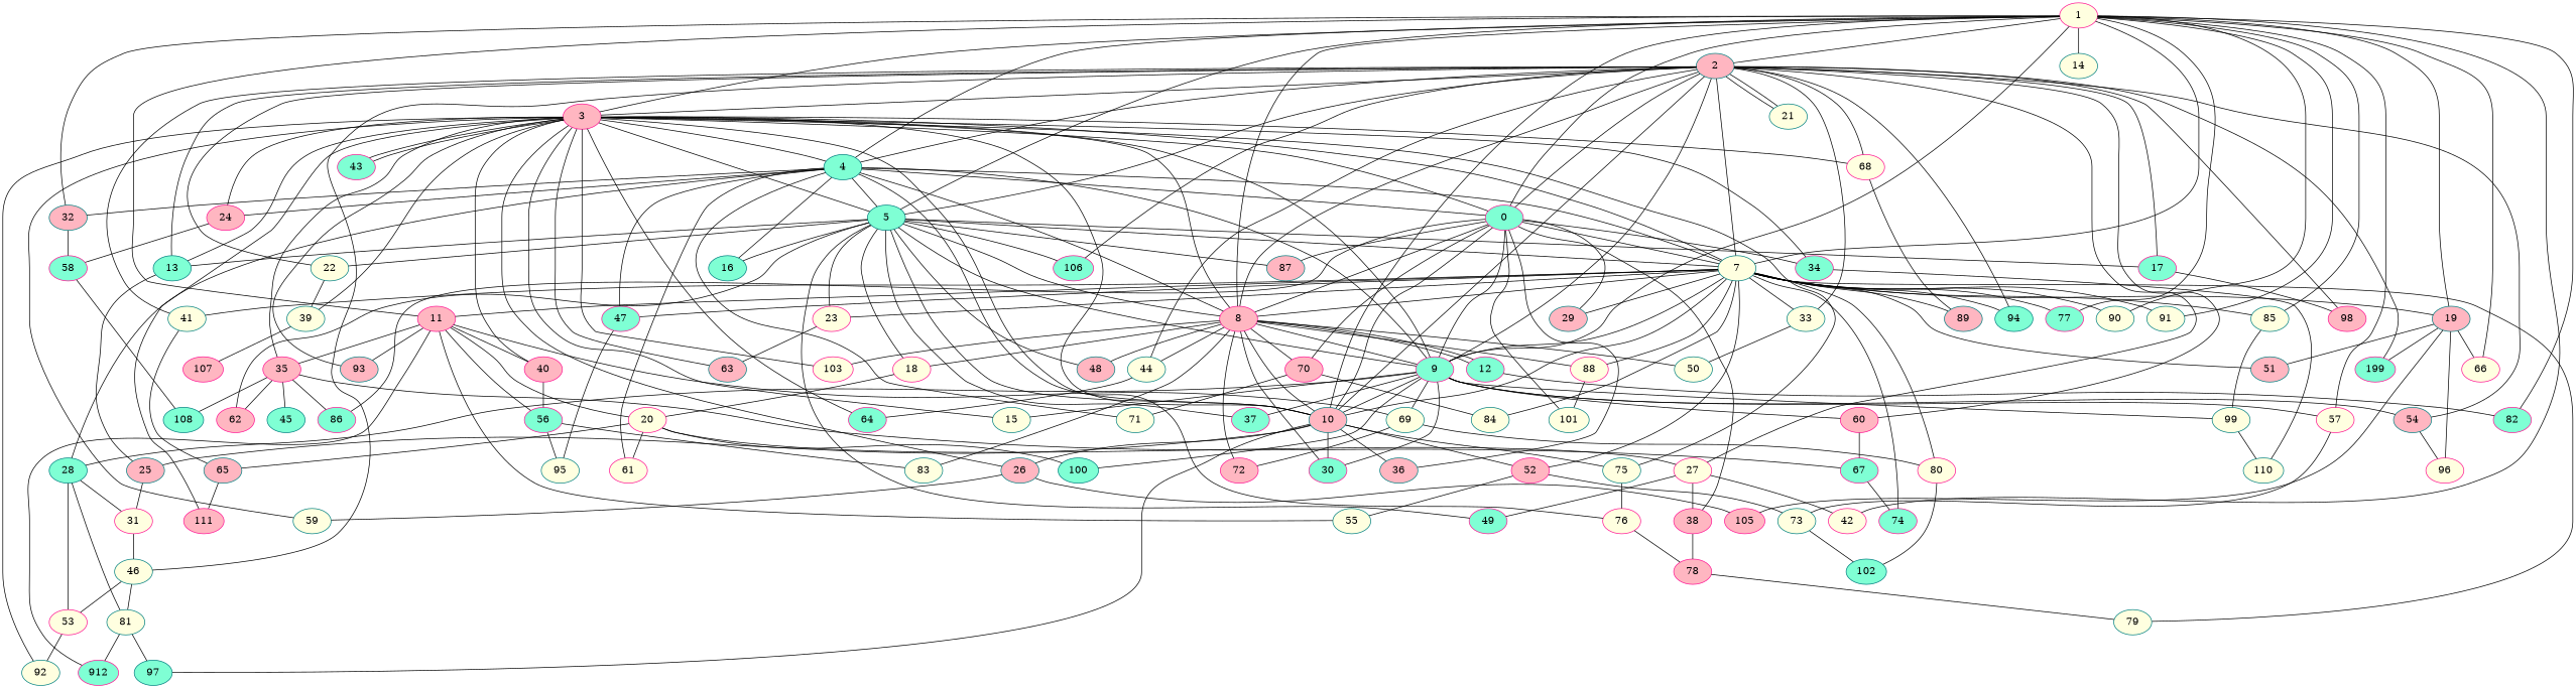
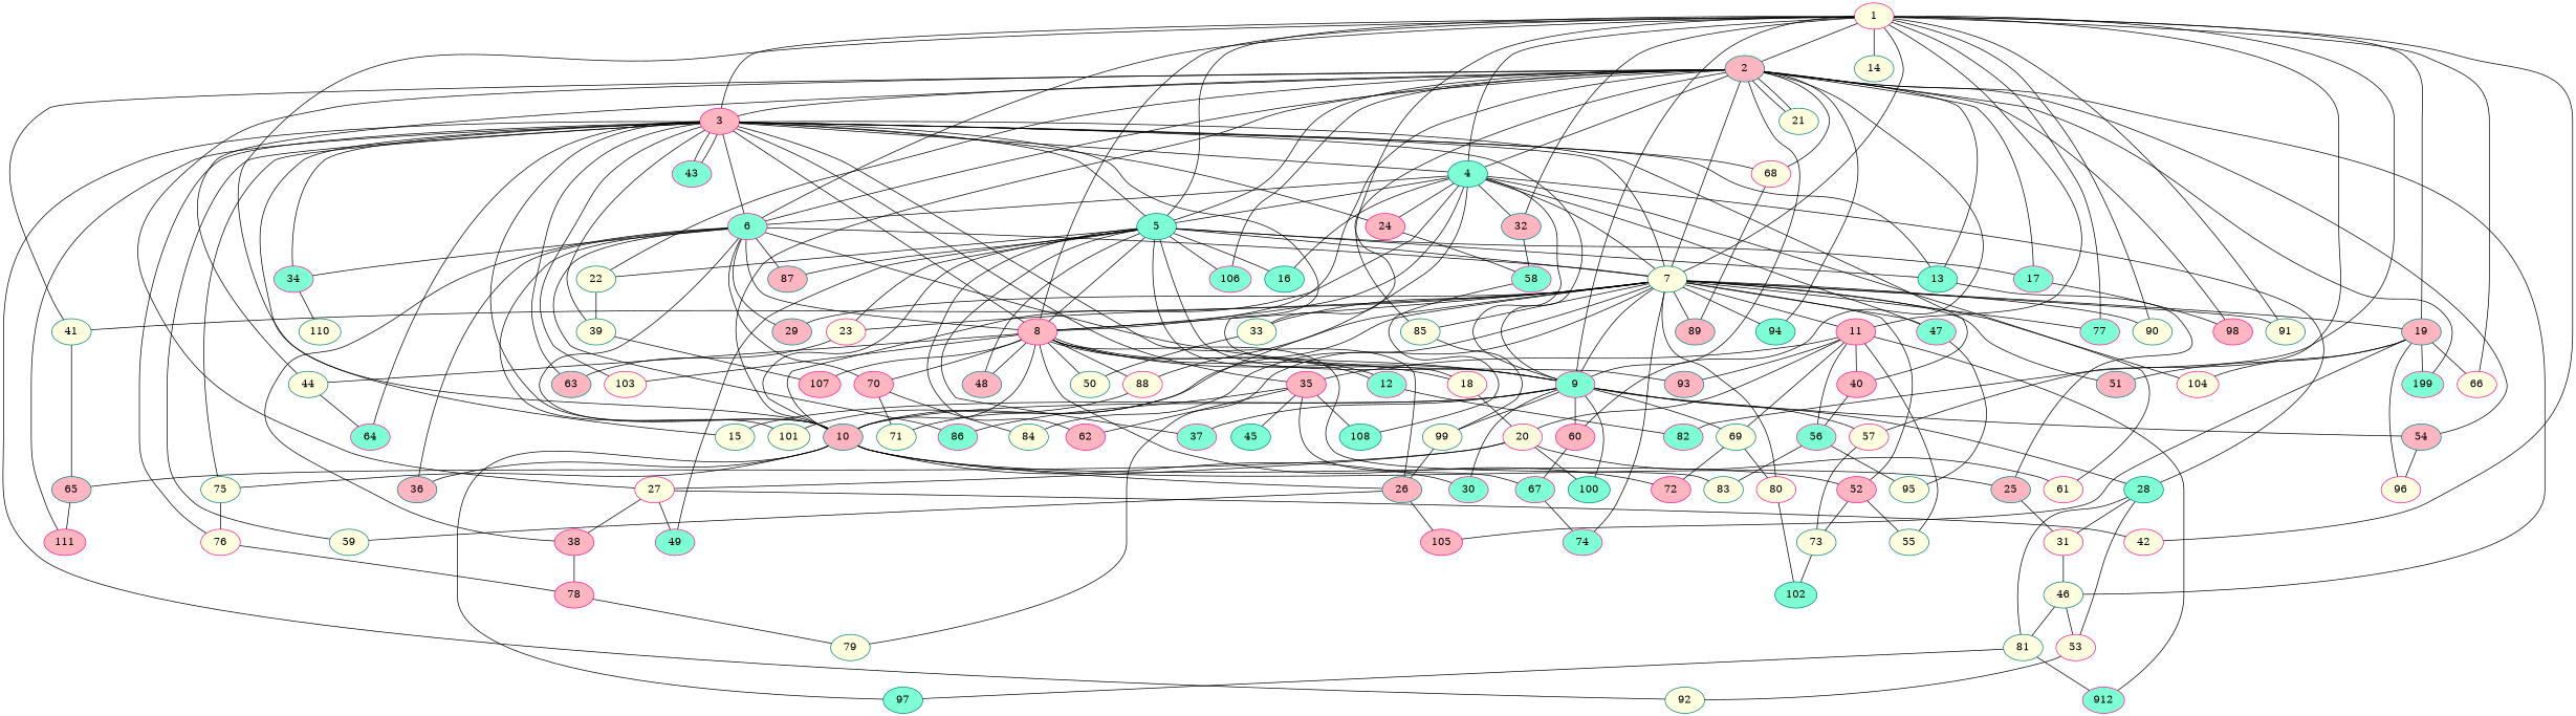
  graph {
    node [color=deeppink fillcolor=lightyellow style=filled]
    1
    2 [color=teal fillcolor=lightpink]
    3 [fillcolor=lightpink]
    4 [color=teal fillcolor=aquamarine]
    5 [color=teal fillcolor=aquamarine]
-   6 [fillcolor=aquamarine label=0]
+   6 [fillcolor=aquamarine]
    7 [color=teal]
    8 [fillcolor=lightpink]
    9 [fillcolor=aquamarine]
    10 [color=teal fillcolor=lightpink]
    11 [fillcolor=lightpink]
    14 [color=teal]
    19 [color=teal fillcolor=lightpink]
    32 [color=teal fillcolor=lightpink]
    42
    57
    66
    77 [fillcolor=aquamarine]
    82 [fillcolor=aquamarine]
    85 [color=teal]
    90 [color=teal]
    91 [color=teal]
    13 [color=teal fillcolor=aquamarine]
    17 [fillcolor=aquamarine]
    21 [color=teal]
    22 [color=teal]
    27
    33 [color=teal]
    41 [color=teal]
    44 [color=teal]
    46 [color=teal]
    54 [color=teal fillcolor=lightpink]
    60 [fillcolor=lightpink]
    68
    94 [color=teal fillcolor=aquamarine]
    98 [fillcolor=lightpink]
    106 [fillcolor=aquamarine]
    n38 [fillcolor=aquamarine label=199]
    15 [color=teal]
    24 [fillcolor=lightpink]
    26 [color=teal fillcolor=lightpink]
    34 [fillcolor=aquamarine]
    35 [fillcolor=lightpink]
    39 [color=teal]
    40 [fillcolor=lightpink]
    43 [fillcolor=aquamarine]
    59 [color=teal]
    63 [color=teal fillcolor=lightpink]
    64 [fillcolor=aquamarine]
    75 [color=teal]
    76
    92 [color=teal]
    93 [color=teal fillcolor=lightpink]
    103
    111 [fillcolor=lightpink]
    16 [color=teal fillcolor=aquamarine]
    28 [color=teal fillcolor=aquamarine]
    47 [fillcolor=aquamarine]
    61
    71 [color=teal]
    18
    23
    37 [fillcolor=aquamarine]
    48 [color=teal fillcolor=lightpink]
    49 [fillcolor=aquamarine]
    62 [fillcolor=lightpink]
    87 [color=teal fillcolor=lightpink]
    29 [color=teal fillcolor=lightpink]
    36 [color=teal fillcolor=lightpink]
    38 [fillcolor=lightpink]
    70 [fillcolor=lightpink]
    86 [fillcolor=aquamarine]
    101 [color=teal]
    51 [color=teal fillcolor=lightpink]
    52 [fillcolor=lightpink]
    74 [fillcolor=aquamarine]
    79 [color=teal]
    80
    84 [color=teal]
    88
    89 [color=teal fillcolor=lightpink]
+   104
    12 [fillcolor=aquamarine]
    50 [color=teal]
    72 [fillcolor=lightpink]
    83 [color=teal]
    107 [fillcolor=lightpink]
    30 [fillcolor=aquamarine]
    69 [color=teal]
    99 [color=teal]
    100 [color=teal fillcolor=aquamarine]
    25 [color=teal fillcolor=lightpink]
    97 [color=teal fillcolor=aquamarine]
    20
    55 [color=teal]
    56 [fillcolor=aquamarine]
    n97 [fillcolor=aquamarine label=912]
    96
    105 [fillcolor=lightpink]
    58 [fillcolor=aquamarine]
    73 [color=teal]
    65 [color=teal fillcolor=lightpink]
    53
    81 [color=teal]
    67 [fillcolor=aquamarine]
    110 [color=teal]
    45 [color=teal fillcolor=aquamarine]
    108 [color=teal fillcolor=aquamarine]
    78 [fillcolor=lightpink]
    31
    95 [color=teal]
    102 [color=teal fillcolor=aquamarine]
    1 -- 2
    1 -- 3
    1 -- 4
    1 -- 5
    1 -- 6
    1 -- 7
    1 -- 8
    1 -- 9
    1 -- 10
    1 -- 11
    1 -- 14
    1 -- 19
    1 -- 32
    1 -- 42
    1 -- 57
    1 -- 66
    1 -- 77
    1 -- 82
    1 -- 85
    1 -- 90
    1 -- 91
    2 -- 3
    2 -- 4
    2 -- 5
    2 -- 6
    2 -- 7
    2 -- 8
    2 -- 9
    2 -- 10
    2 -- 13
    2 -- 17
    2 -- 21
    2 -- 21
    2 -- 22
    2 -- 27
    2 -- 33
    2 -- 41
    2 -- 44
    2 -- 46
    2 -- 54
    2 -- 60
    2 -- 68
    2 -- 94
    2 -- 98
    2 -- 106
    2 -- n38
    3 -- 4
    3 -- 5
    3 -- 6
    3 -- 7
    3 -- 8
    3 -- 9
    3 -- 10
    3 -- 13
    3 -- 68
    3 -- 15
    3 -- 24
    3 -- 26
    3 -- 34
    3 -- 35
    3 -- 39
    3 -- 40
    3 -- 43
    3 -- 43
    3 -- 59
    3 -- 63
    3 -- 64
    3 -- 75
    3 -- 76
    3 -- 92
    3 -- 93
    3 -- 103
    3 -- 111
    4 -- 5
    4 -- 6
    4 -- 7
    4 -- 8
    4 -- 9
    4 -- 10
    4 -- 32
    4 -- 24
    4 -- 16
    4 -- 28
    4 -- 47
    4 -- 61
    4 -- 71
    5 -- 7
    5 -- 8
    5 -- 9
    5 -- 10
    5 -- 13
    5 -- 17
    5 -- 22
    5 -- 106
    5 -- 16
    5 -- 18
    5 -- 23
    5 -- 37
    5 -- 48
    5 -- 49
    5 -- 62
    5 -- 87
    6 -- 7
    6 -- 8
    6 -- 9
    6 -- 10
    6 -- 34
    6 -- 87
    6 -- 29
    6 -- 36
    6 -- 38
    6 -- 70
    6 -- 86
    6 -- 101
    7 -- 8
    7 -- 9
    7 -- 10
    7 -- 11
    7 -- 19
    7 -- 77
    7 -- 85
    7 -- 90
    7 -- 91
    7 -- 33
    7 -- 41
    7 -- 94
    7 -- 47
    7 -- 23
    7 -- 29
    7 -- 51
    7 -- 52
    7 -- 74
    7 -- 79
    7 -- 80
    7 -- 84
    7 -- 88
    7 -- 89
+   7 -- 104
    8 -- 9
    8 -- 10
    8 -- 44
    8 -- 103
    8 -- 18
    8 -- 48
    8 -- 70
    8 -- 88
    8 -- 12
    8 -- 12
    8 -- 50
    8 -- 72
    8 -- 83
-   8 -- 30
+   8 -- 107
    9 -- 10
    9 -- 57
    9 -- 54
    9 -- 60
    9 -- 15
    9 -- 28
    9 -- 37
    9 -- 30
    9 -- 69
    9 -- 99
    9 -- 100
    10 -- 26
    10 -- 75
    10 -- 36
    10 -- 52
    10 -- 30
    10 -- 25
    10 -- 97
    11 -- 35
    11 -- 40
    11 -- 93
    11 -- 69
    11 -- 20
    11 -- 55
    11 -- 56
    11 -- n97
    19 -- 66
    19 -- n38
    19 -- 51
+   19 -- 104
    19 -- 96
    19 -- 105
    32 -- 58
    57 -- 73
    85 -- 99
    13 -- 25
    17 -- 98
    22 -- 39
    27 -- 42
    27 -- 49
    27 -- 38
    33 -- 50
    41 -- 65
    44 -- 64
    46 -- 53
    46 -- 81
    54 -- 96
    60 -- 67
    68 -- 89
    24 -- 58
    26 -- 59
    26 -- 105
    34 -- 110
    35 -- 62
    35 -- 86
    35 -- 67
    35 -- 45
    35 -- 108
    39 -- 107
    40 -- 56
    75 -- 76
    76 -- 78
    28 -- 53
    28 -- 81
    28 -- 31
    47 -- 95
    18 -- 20
    23 -- 63
    38 -- 78
    70 -- 71
    70 -- 84
    52 -- 55
    52 -- 73
    80 -- 102
    88 -- 101
    12 -- 82
    69 -- 80
    69 -- 72
-   99 -- 110
+   99 -- 26
    25 -- 31
    20 -- 27
    20 -- 61
    20 -- 100
    20 -- 65
    56 -- 83
    56 -- 95
    58 -- 108
    73 -- 102
    65 -- 111
    53 -- 92
    81 -- 97
    81 -- n97
    67 -- 74
    78 -- 79
    31 -- 46
  }
